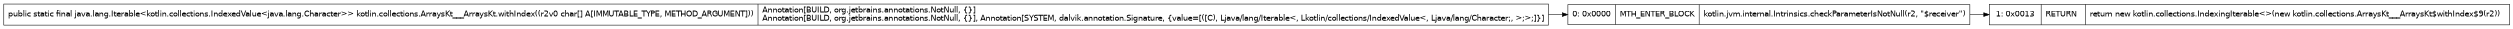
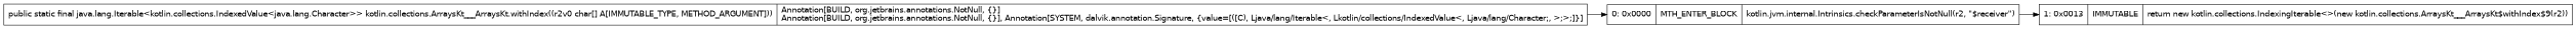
  digraph {
    rankdir=LR
    fontname="DejaVu Sans"
    node [shape=record fontname="DejaVu Sans"]
    edge [fontname="DejaVu Sans"]
    n1 [label="{0\:\ 0x0000|MTH_ENTER_BLOCK\l|kotlin.jvm.internal.Intrinsics.checkParameterIsNotNull(r2, \"$receiver\")\l}"]
-   n2 [label="{1\:\ 0x0013|RETURN\l|return new kotlin.collections.IndexingIterable\<\>(new kotlin.collections.ArraysKt___ArraysKt$withIndex$9(r2))\l}"]
+   n2 [label="{1\:\ 0x0013|IMMUTABLE\l|return new kotlin.collections.IndexingIterable\<\>(new kotlin.collections.ArraysKt___ArraysKt$withIndex$9(r2))\l}"]
    n3 [label="{public static final java.lang.Iterable\<kotlin.collections.IndexedValue\<java.lang.Character\>\> kotlin.collections.ArraysKt___ArraysKt.withIndex((r2v0 char[] A[IMMUTABLE_TYPE, METHOD_ARGUMENT]))  | Annotation[BUILD, org.jetbrains.annotations.NotNull, \{\}]\lAnnotation[BUILD, org.jetbrains.annotations.NotNull, \{\}], Annotation[SYSTEM, dalvik.annotation.Signature, \{value=[([C), Ljava\/lang\/Iterable\<, Lkotlin\/collections\/IndexedValue\<, Ljava\/lang\/Character;, \>;\>;]\}]\l}"]
    n1 -> n2
    n3 -> n1
  }
